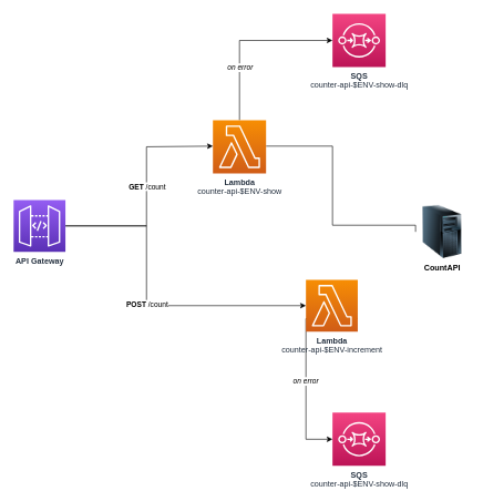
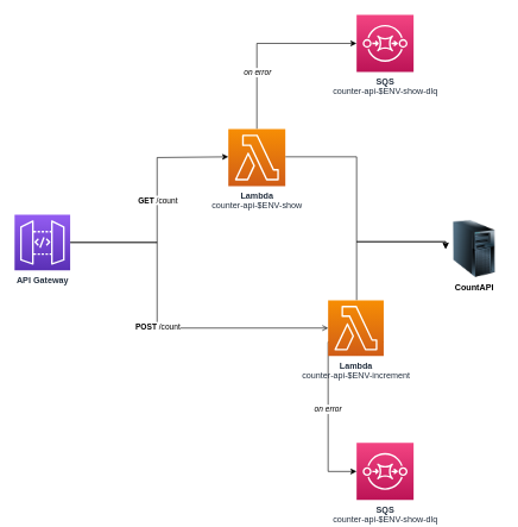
  <mxCell id="0" />
  <mxCell id="1" parent="0" />
- <mxCell id="2" style="edgeStyle=orthogonalEdgeStyle;rounded=0;orthogonalLoop=1;jettySize=auto;html=1;entryX=0;entryY=0.5;entryDx=0;entryDy=0;endArrow=none;" edge="1" parent="1" source="5" target="11"><mxGeometry relative="1" as="geometry"><mxPoint x="580" y="338" as="targetPoint" /><Array as="points"><mxPoint x="500" y="219" /><mxPoint x="500" y="338" /></Array></mxGeometry></mxCell>
+ <mxCell id="2" style="edgeStyle=orthogonalEdgeStyle;rounded=0;orthogonalLoop=1;jettySize=auto;html=1;entryX=0;entryY=0.5;entryDx=0;entryDy=0;" edge="1" parent="1" source="5" target="11"><mxGeometry relative="1" as="geometry"><mxPoint x="580" y="338" as="targetPoint" /><Array as="points"><mxPoint x="500" y="219" /><mxPoint x="500" y="338" /></Array></mxGeometry></mxCell>
  <mxCell id="3" style="edgeStyle=orthogonalEdgeStyle;rounded=0;orthogonalLoop=1;jettySize=auto;html=1;exitX=0.5;exitY=0;exitDx=0;exitDy=0;exitPerimeter=0;entryX=0;entryY=0.5;entryDx=0;entryDy=0;entryPerimeter=0;" edge="1" parent="1" source="5" target="16"><mxGeometry relative="1" as="geometry" /></mxCell>
  <mxCell id="4" value="&lt;i&gt;on error&lt;/i&gt;" style="edgeLabel;html=1;align=center;verticalAlign=middle;resizable=0;points=[];" vertex="1" connectable="0" parent="3"><mxGeometry x="-0.415" y="3" relative="1" as="geometry"><mxPoint x="3" y="-4" as="offset" /></mxGeometry></mxCell>
  <mxCell id="5" value="&lt;b&gt;Lambda&lt;/b&gt;&lt;br&gt;counter-api-$ENV-show" style="points=[[0,0,0],[0.25,0,0],[0.5,0,0],[0.75,0,0],[1,0,0],[0,1,0],[0.25,1,0],[0.5,1,0],[0.75,1,0],[1,1,0],[0,0.25,0],[0,0.5,0],[0,0.75,0],[1,0.25,0],[1,0.5,0],[1,0.75,0]];outlineConnect=0;fontColor=#232F3E;gradientColor=#F78E04;gradientDirection=north;fillColor=#D05C17;strokeColor=#ffffff;dashed=0;verticalLabelPosition=bottom;verticalAlign=top;align=center;html=1;fontSize=12;fontStyle=0;aspect=fixed;shape=mxgraph.aws4.resourceIcon;resIcon=mxgraph.aws4.lambda;" vertex="1" parent="1"><mxGeometry x="320" y="180" width="80" height="80" as="geometry" /></mxCell>
  <mxCell id="6" style="edgeStyle=orthogonalEdgeStyle;rounded=0;orthogonalLoop=1;jettySize=auto;html=1;" edge="1" parent="1" source="10"><mxGeometry relative="1" as="geometry"><mxPoint x="320" y="219" as="targetPoint" /><Array as="points"><mxPoint x="220" y="339" /><mxPoint x="220" y="220" /></Array></mxGeometry></mxCell>
  <mxCell id="7" value="&lt;b&gt;GET&lt;/b&gt; /count" style="edgeLabel;html=1;align=center;verticalAlign=middle;resizable=0;points=[];" vertex="1" connectable="0" parent="6"><mxGeometry x="0.024" relative="1" as="geometry"><mxPoint y="-7" as="offset" /></mxGeometry></mxCell>
- <mxCell id="8" style="edgeStyle=orthogonalEdgeStyle;rounded=0;orthogonalLoop=1;jettySize=auto;html=1;entryX=0;entryY=0.5;entryDx=0;entryDy=0;entryPerimeter=0;" edge="1" parent="1" source="10" target="15"><mxGeometry relative="1" as="geometry"><Array as="points"><mxPoint x="220" y="339" /><mxPoint x="220" y="459" /></Array></mxGeometry></mxCell>
+ <mxCell id="8" style="edgeStyle=orthogonalEdgeStyle;rounded=0;orthogonalLoop=1;jettySize=auto;html=1;entryX=0;entryY=0.5;entryDx=0;entryDy=0;entryPerimeter=0;endArrow=open;" edge="1" parent="1" source="10" target="15"><mxGeometry relative="1" as="geometry"><Array as="points"><mxPoint x="220" y="339" /><mxPoint x="220" y="459" /></Array></mxGeometry></mxCell>
  <mxCell id="9" value="&lt;b&gt;POST&lt;/b&gt; /count" style="edgeLabel;html=1;align=center;verticalAlign=middle;resizable=0;points=[];" vertex="1" connectable="0" parent="8"><mxGeometry x="-0.199" y="5" relative="1" as="geometry"><mxPoint x="-5" y="46" as="offset" /></mxGeometry></mxCell>
  <mxCell id="10" value="&lt;b&gt;API Gateway&lt;/b&gt;" style="points=[[0,0,0],[0.25,0,0],[0.5,0,0],[0.75,0,0],[1,0,0],[0,1,0],[0.25,1,0],[0.5,1,0],[0.75,1,0],[1,1,0],[0,0.25,0],[0,0.5,0],[0,0.75,0],[1,0.25,0],[1,0.5,0],[1,0.75,0]];outlineConnect=0;fontColor=#232F3E;gradientColor=#945DF2;gradientDirection=north;fillColor=#5A30B5;strokeColor=#ffffff;dashed=0;verticalLabelPosition=bottom;verticalAlign=top;align=center;html=1;fontSize=12;fontStyle=0;aspect=fixed;shape=mxgraph.aws4.resourceIcon;resIcon=mxgraph.aws4.api_gateway;" vertex="1" parent="1"><mxGeometry x="20" y="300" width="78" height="78" as="geometry" /></mxCell>
  <mxCell id="11" value="&lt;b&gt;CountAPI&lt;/b&gt;" style="image;html=1;image=img/lib/clip_art/computers/Server_Tower_128x128.png" vertex="1" parent="1"><mxGeometry x="625" y="308" width="80" height="80" as="geometry" /></mxCell>
+ <mxCell id="12" style="edgeStyle=orthogonalEdgeStyle;rounded=0;orthogonalLoop=1;jettySize=auto;html=1;entryX=0;entryY=0.5;entryDx=0;entryDy=0;" edge="1" parent="1" source="15" target="11"><mxGeometry relative="1" as="geometry"><mxPoint x="610" y="370" as="targetPoint" /><Array as="points"><mxPoint x="500" y="459" /><mxPoint x="500" y="338" /></Array></mxGeometry></mxCell>
  <mxCell id="13" style="edgeStyle=orthogonalEdgeStyle;rounded=0;orthogonalLoop=1;jettySize=auto;html=1;entryX=0;entryY=0.5;entryDx=0;entryDy=0;entryPerimeter=0;exitX=1;exitY=0.75;exitDx=0;exitDy=0;exitPerimeter=0;" edge="1" parent="1" source="15" target="17"><mxGeometry relative="1" as="geometry"><Array as="points"><mxPoint x="460" y="479" /><mxPoint x="460" y="660" /></Array></mxGeometry></mxCell>
  <mxCell id="14" value="&lt;i&gt;on error&lt;/i&gt;" style="edgeLabel;html=1;align=center;verticalAlign=middle;resizable=0;points=[];" vertex="1" connectable="0" parent="13"><mxGeometry x="-0.03" y="-1" relative="1" as="geometry"><mxPoint y="27" as="offset" /></mxGeometry></mxCell>
  <mxCell id="15" value="&lt;b&gt;Lambda&lt;/b&gt;&lt;br&gt;counter-api-$ENV-increment" style="points=[[0,0,0],[0.25,0,0],[0.5,0,0],[0.75,0,0],[1,0,0],[0,1,0],[0.25,1,0],[0.5,1,0],[0.75,1,0],[1,1,0],[0,0.25,0],[0,0.5,0],[0,0.75,0],[1,0.25,0],[1,0.5,0],[1,0.75,0]];outlineConnect=0;fontColor=#232F3E;gradientColor=#F78E04;gradientDirection=north;fillColor=#D05C17;strokeColor=#ffffff;dashed=0;verticalLabelPosition=bottom;verticalAlign=top;align=center;html=1;fontSize=12;fontStyle=0;aspect=fixed;shape=mxgraph.aws4.resourceIcon;resIcon=mxgraph.aws4.lambda;" vertex="1" parent="1"><mxGeometry x="460" y="420" width="78" height="78" as="geometry" /></mxCell>
  <mxCell id="16" value="&lt;b&gt;SQS&lt;/b&gt;&lt;br&gt;counter-api-$ENV-show-dlq" style="points=[[0,0,0],[0.25,0,0],[0.5,0,0],[0.75,0,0],[1,0,0],[0,1,0],[0.25,1,0],[0.5,1,0],[0.75,1,0],[1,1,0],[0,0.25,0],[0,0.5,0],[0,0.75,0],[1,0.25,0],[1,0.5,0],[1,0.75,0]];outlineConnect=0;fontColor=#232F3E;gradientColor=#F34482;gradientDirection=north;fillColor=#BC1356;strokeColor=#ffffff;dashed=0;verticalLabelPosition=bottom;verticalAlign=top;align=center;html=1;fontSize=12;fontStyle=0;aspect=fixed;shape=mxgraph.aws4.resourceIcon;resIcon=mxgraph.aws4.sqs;" vertex="1" parent="1"><mxGeometry x="500" y="20" width="80" height="80" as="geometry" /></mxCell>
  <mxCell id="17" value="&lt;b&gt;SQS&lt;/b&gt;&lt;br&gt;counter-api-$ENV-show-dlq" style="points=[[0,0,0],[0.25,0,0],[0.5,0,0],[0.75,0,0],[1,0,0],[0,1,0],[0.25,1,0],[0.5,1,0],[0.75,1,0],[1,1,0],[0,0.25,0],[0,0.5,0],[0,0.75,0],[1,0.25,0],[1,0.5,0],[1,0.75,0]];outlineConnect=0;fontColor=#232F3E;gradientColor=#F34482;gradientDirection=north;fillColor=#BC1356;strokeColor=#ffffff;dashed=0;verticalLabelPosition=bottom;verticalAlign=top;align=center;html=1;fontSize=12;fontStyle=0;aspect=fixed;shape=mxgraph.aws4.resourceIcon;resIcon=mxgraph.aws4.sqs;" vertex="1" parent="1"><mxGeometry x="500" y="620" width="80" height="80" as="geometry" /></mxCell>
